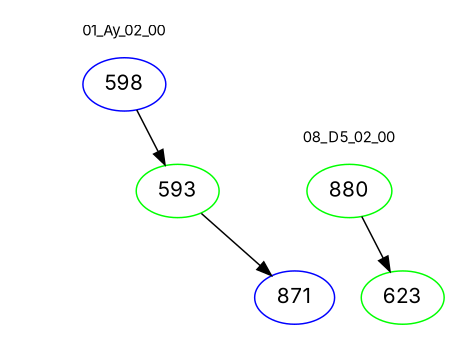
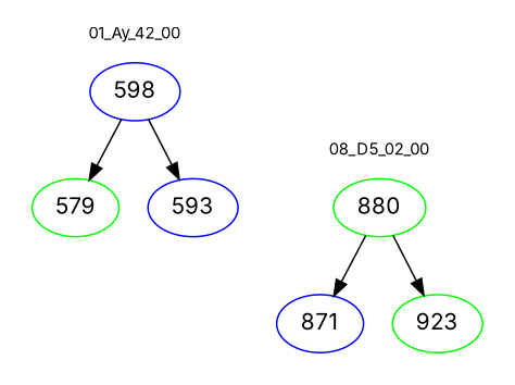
  digraph {
    fontname=Inter
    node [color=blue fontname=Inter]
    edge [color=black fontname=Inter]
    n1 [label=598]
-   n3 [color=green label=593]
+   n2 [color=green label=579]
+   n3 [label=593]
    n4 [color=green label=880]
    n5 [label=871]
-   n6 [color=green label=623]
+   n6 [color=green label=923]
    subgraph cluster_1 {
      color=white
      fontsize=10
-     label="01_Ay_02_00"
+     label="01_Ay_42_00"
      n1
+     n2
      n3
    }
    subgraph cluster_2 {
      color=white
      fontsize=10
      label="08_D5_02_00"
      n4
      n5
      n6
    }
+   n1 -> n2
    n1 -> n3
-   n3 -> n5
+   n4 -> n5
    n4 -> n6
  }
